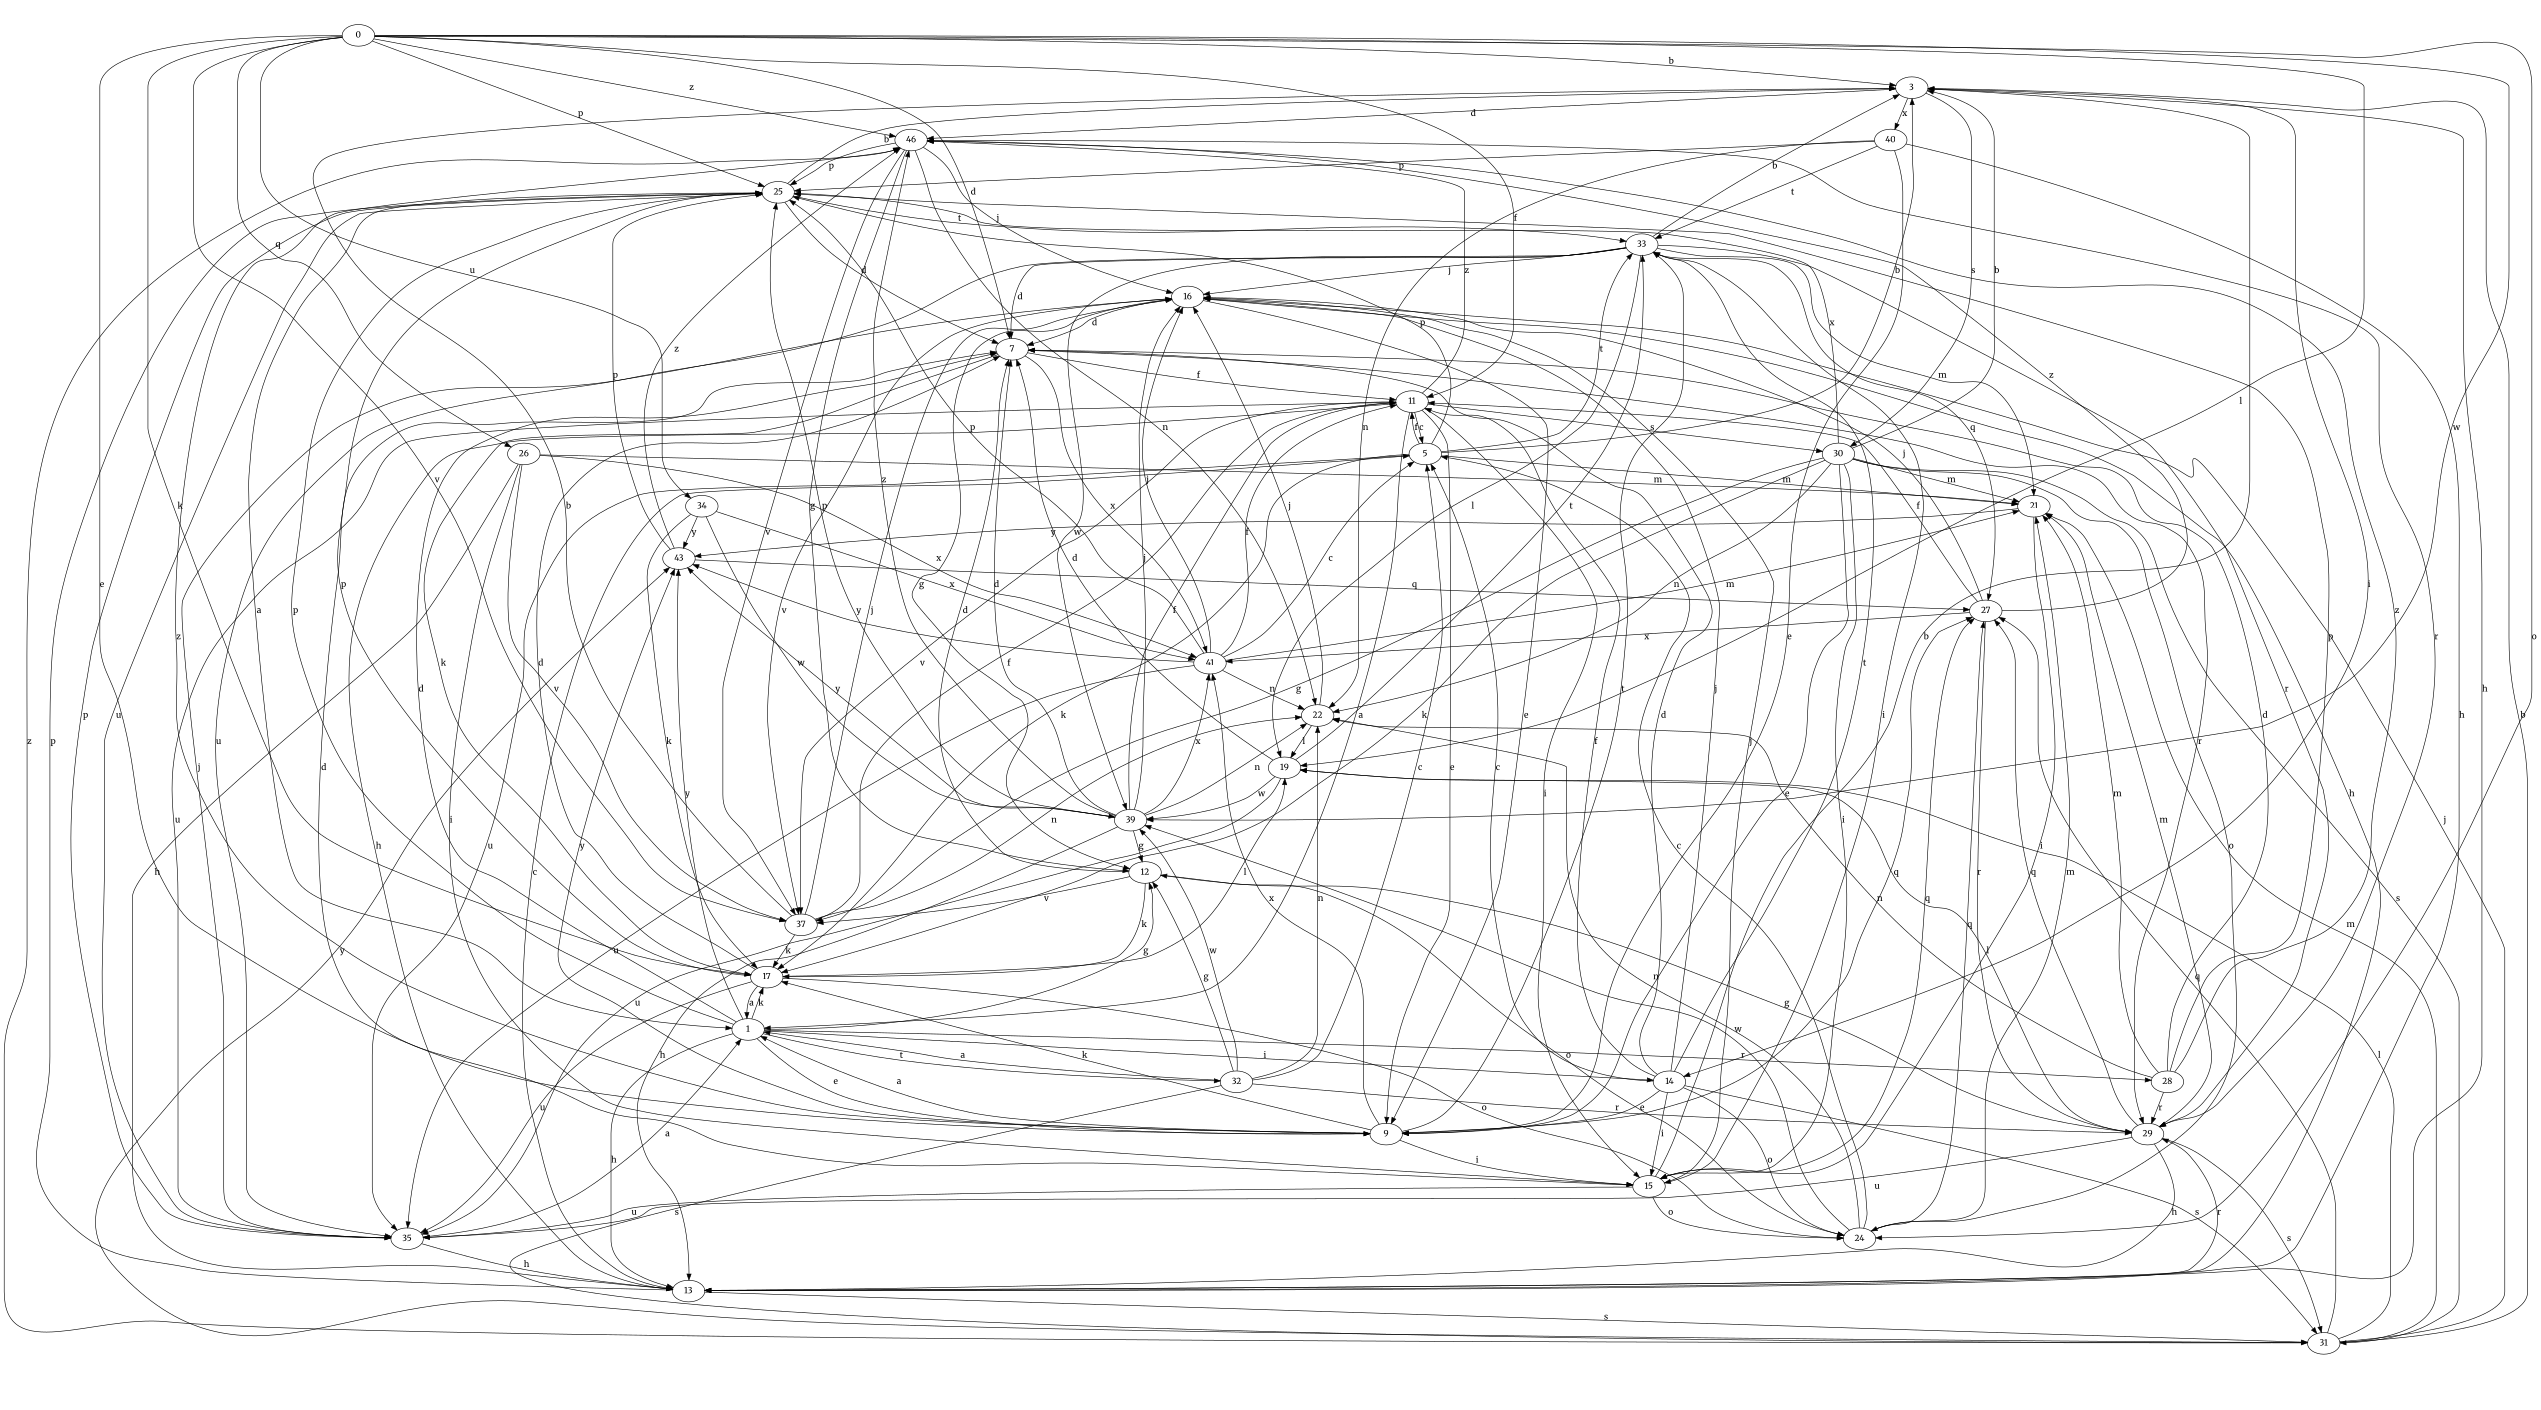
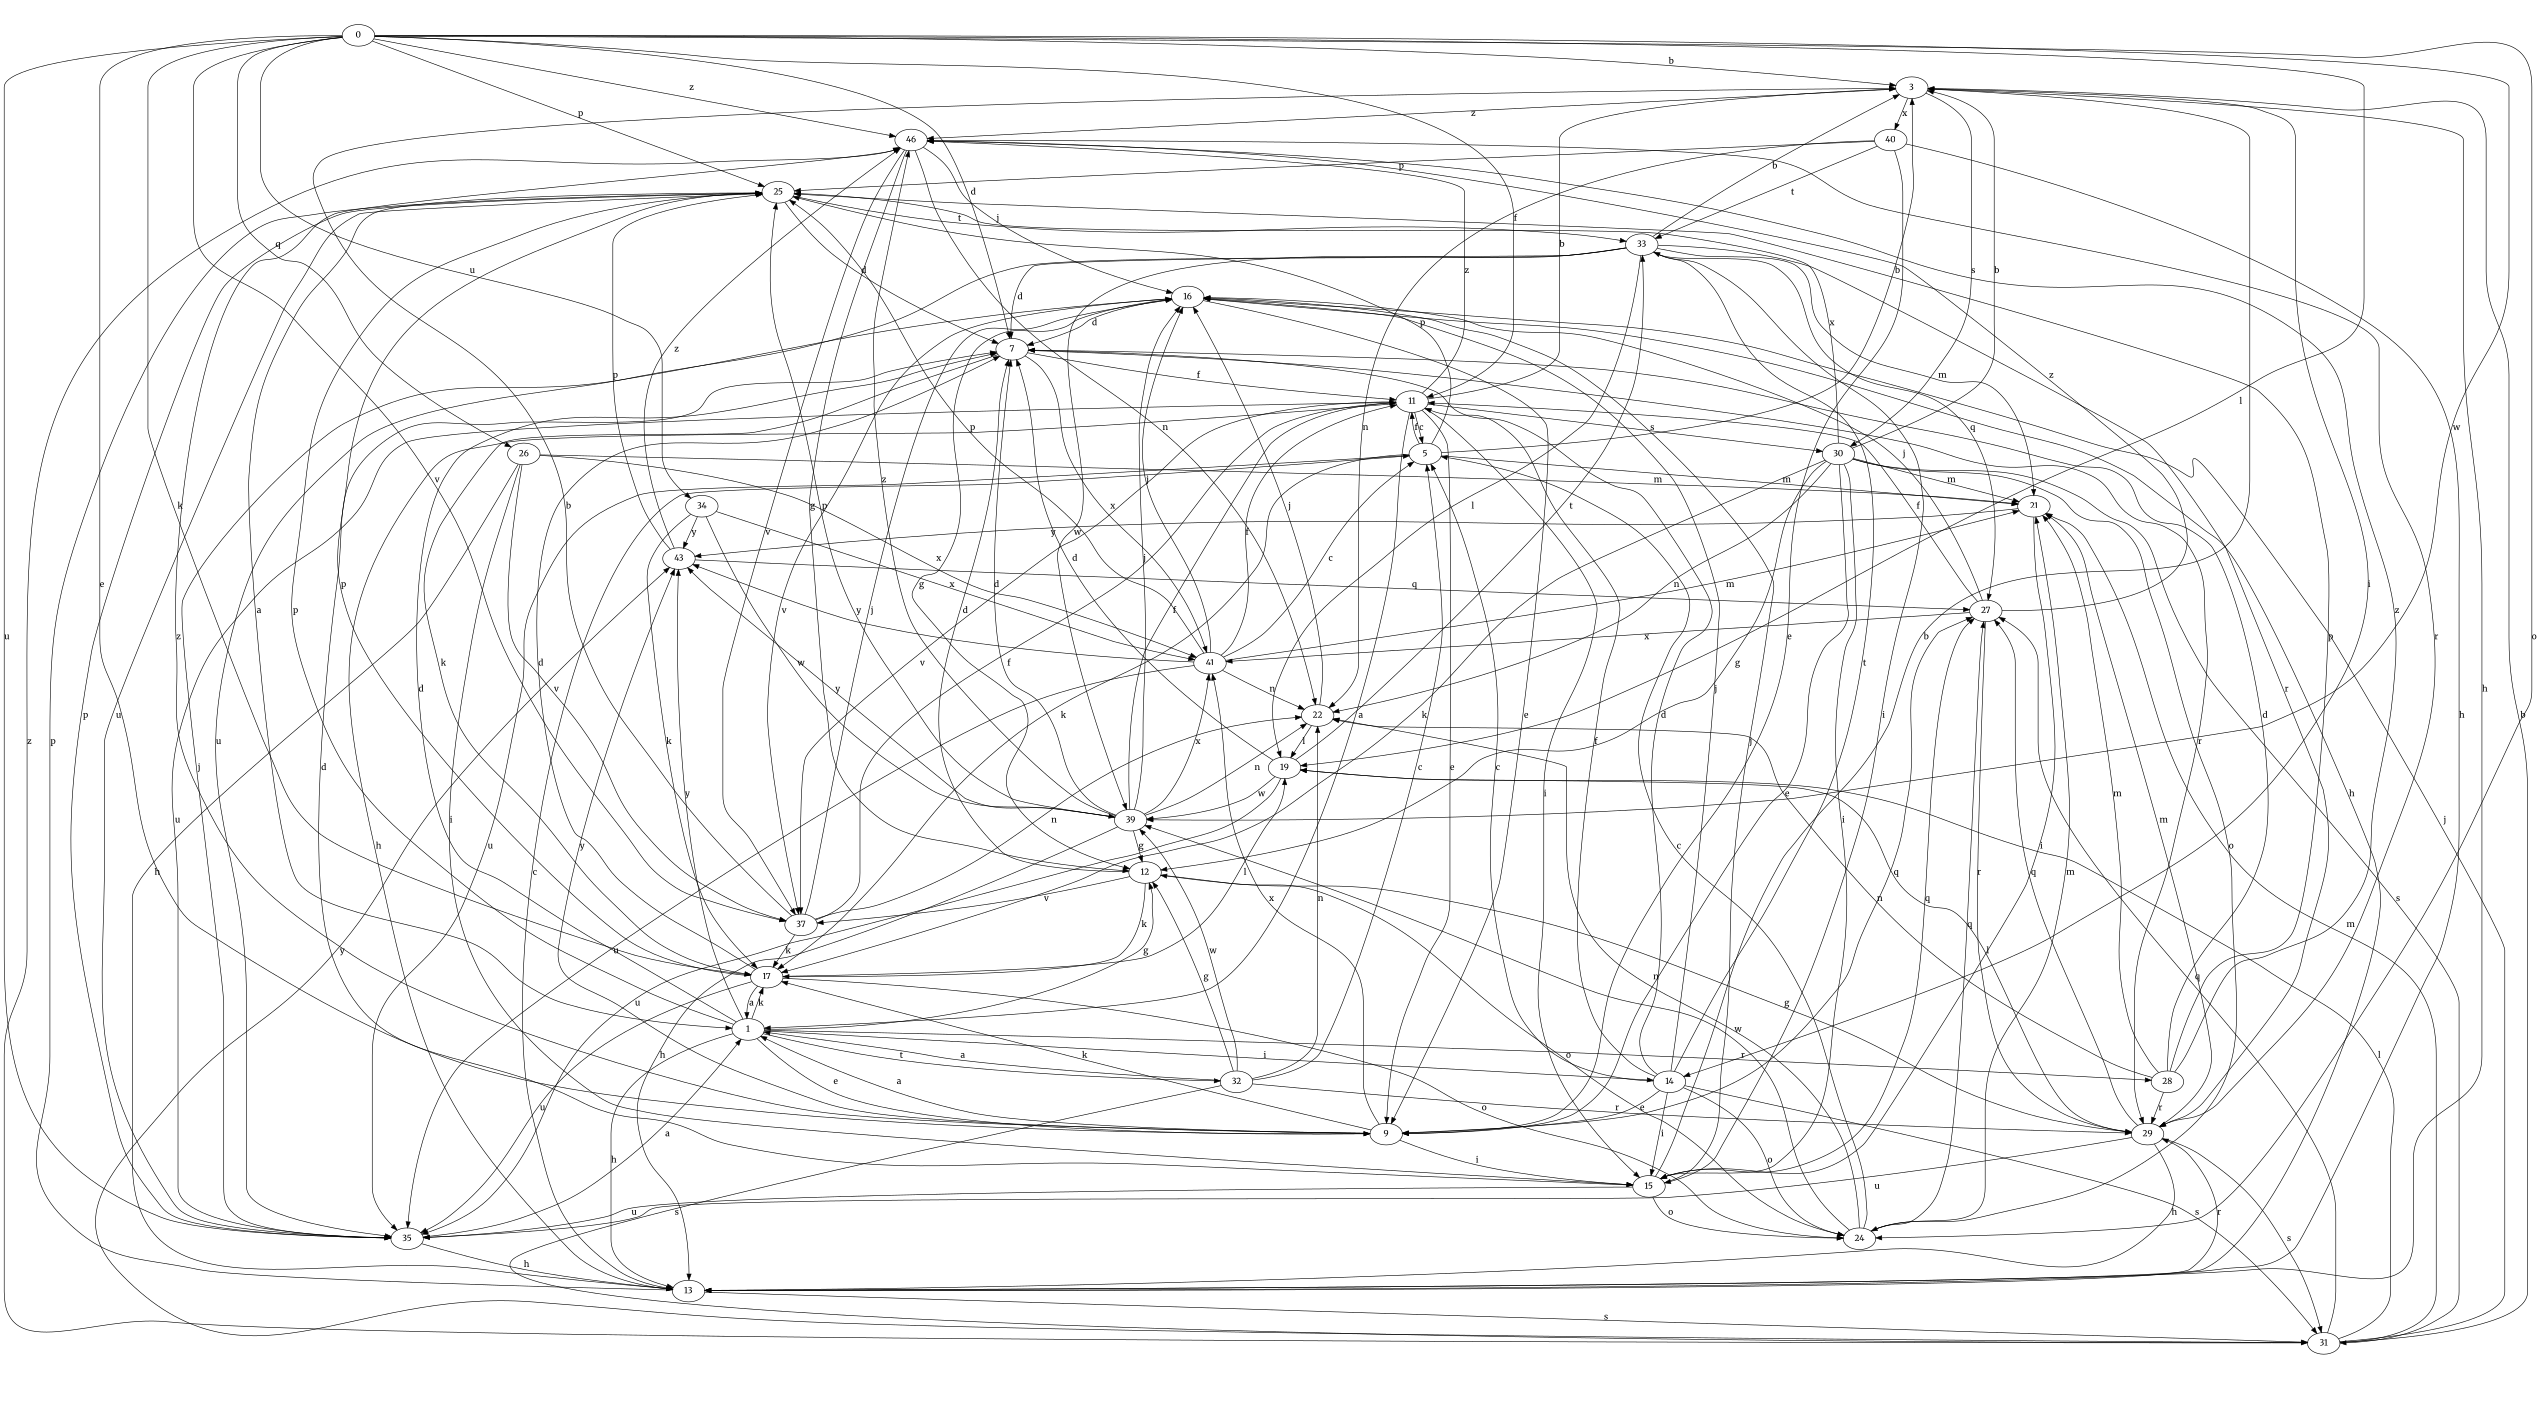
  strict digraph {
    fontname=Merriweather
    node [fontname=Merriweather]
    edge [fontname=Merriweather]
    0
    3
    7
    9
    11
    17
    19
    24
    25
    26
    34
    35
    37
    39
    46
    13
    14
    30
    40
    29
    41
    1
    43
    33
    15
    27
    5
    21
    22
    16
    12
    28
    32
    31
    0 -> 3 [label=b]
    0 -> 7 [label=d]
    0 -> 9 [label=e]
    0 -> 11 [label=f]
    0 -> 17 [label=k]
    0 -> 19 [label=l]
    0 -> 24 [label=o]
    0 -> 25 [label=p]
    0 -> 26 [label=q]
    0 -> 34 [label=u]
+   0 -> 35 [label=u]
    0 -> 37 [label=v]
    0 -> 39 [label=w]
    0 -> 46 [label=z]
-   3 -> 46 [label=d]
+   3 -> 46 [label=z]
    3 -> 13 [label=h]
    3 -> 14 [label=i]
    3 -> 30 [label=s]
    3 -> 40 [label=x]
    7 -> 11 [label=f]
    7 -> 17 [label=k]
    7 -> 29 [label=r]
    7 -> 41 [label=x]
    9 -> 17 [label=k]
    9 -> 46 [label=z]
    9 -> 41 [label=x]
    9 -> 1 [label=a]
    9 -> 43 [label=y]
-   9 -> 33 [label=t]
    9 -> 15 [label=i]
    9 -> 27 [label=q]
    11 -> 9 [label=e]
    11 -> 35 [label=u]
    11 -> 37 [label=v]
    11 -> 46 [label=z]
    11 -> 13 [label=h]
    11 -> 30 [label=s]
    11 -> 1 [label=a]
    11 -> 15 [label=i]
    11 -> 5 [label=c]
    17 -> 7 [label=d]
    17 -> 19 [label=l]
    17 -> 24 [label=o]
    17 -> 25 [label=p]
    17 -> 35 [label=u]
    17 -> 1 [label=a]
    19 -> 7 [label=d]
    19 -> 35 [label=u]
    19 -> 39 [label=w]
    19 -> 33 [label=t]
    24 -> 39 [label=w]
    24 -> 27 [label=q]
    24 -> 5 [label=c]
    24 -> 21 [label=m]
    24 -> 22 [label=n]
-   25 -> 3 [label=b]
+   11 -> 3 [label=b]
    25 -> 7 [label=d]
    25 -> 35 [label=u]
    25 -> 1 [label=a]
    25 -> 33 [label=t]
    26 -> 37 [label=v]
    26 -> 13 [label=h]
    26 -> 41 [label=x]
    26 -> 15 [label=i]
    26 -> 21 [label=m]
    34 -> 17 [label=k]
    34 -> 39 [label=w]
    34 -> 41 [label=x]
    34 -> 43 [label=y]
    35 -> 25 [label=p]
    35 -> 13 [label=h]
    35 -> 1 [label=a]
    35 -> 16 [label=j]
    37 -> 3 [label=b]
    37 -> 11 [label=f]
    37 -> 17 [label=k]
    37 -> 22 [label=n]
    37 -> 16 [label=j]
    39 -> 7 [label=d]
    39 -> 11 [label=f]
    39 -> 25 [label=p]
    39 -> 46 [label=z]
    39 -> 13 [label=h]
    39 -> 41 [label=x]
    39 -> 43 [label=y]
    39 -> 22 [label=n]
    39 -> 16 [label=j]
    39 -> 12 [label=g]
-   46 -> 25 [label=p]
    46 -> 37 [label=v]
    46 -> 29 [label=r]
    46 -> 22 [label=n]
    46 -> 16 [label=j]
    46 -> 12 [label=g]
    13 -> 25 [label=p]
    13 -> 29 [label=r]
    13 -> 5 [label=c]
    13 -> 31 [label=s]
    14 -> 7 [label=d]
    14 -> 9 [label=e]
    14 -> 11 [label=f]
    14 -> 24 [label=o]
    14 -> 33 [label=t]
    14 -> 15 [label=i]
    14 -> 5 [label=c]
    14 -> 16 [label=j]
    14 -> 31 [label=s]
    30 -> 3 [label=b]
    30 -> 9 [label=e]
    30 -> 17 [label=k]
    30 -> 24 [label=o]
    30 -> 25 [label=x]
    30 -> 15 [label=i]
    30 -> 21 [label=m]
    30 -> 22 [label=n]
-   30 -> 37 [label=g]
+   30 -> 12 [label=g]
    30 -> 31 [label=s]
    40 -> 9 [label=e]
    40 -> 25 [label=p]
    40 -> 13 [label=h]
    40 -> 33 [label=t]
    40 -> 22 [label=n]
    29 -> 19 [label=l]
    29 -> 35 [label=u]
    29 -> 13 [label=h]
    29 -> 27 [label=q]
    29 -> 21 [label=m]
    29 -> 12 [label=g]
    29 -> 31 [label=s]
    41 -> 11 [label=f]
    41 -> 25 [label=p]
    41 -> 35 [label=u]
    41 -> 43 [label=y]
    41 -> 5 [label=c]
    41 -> 21 [label=m]
    41 -> 22 [label=n]
    41 -> 16 [label=j]
    1 -> 7 [label=d]
    1 -> 9 [label=e]
    1 -> 17 [label=k]
    1 -> 25 [label=p]
    1 -> 13 [label=h]
    1 -> 14 [label=i]
    1 -> 43 [label=y]
    1 -> 12 [label=g]
    1 -> 28 [label=r]
    1 -> 32 [label=t]
    43 -> 25 [label=p]
    43 -> 46 [label=z]
    43 -> 27 [label=q]
    33 -> 3 [label=b]
    33 -> 7 [label=d]
    33 -> 19 [label=l]
    33 -> 35 [label=u]
    33 -> 39 [label=w]
    33 -> 29 [label=r]
    33 -> 15 [label=i]
    33 -> 27 [label=q]
    33 -> 21 [label=m]
-   33 -> 16 [label=j]
    15 -> 3 [label=b]
    15 -> 7 [label=d]
    15 -> 24 [label=o]
    15 -> 35 [label=u]
    15 -> 27 [label=q]
    15 -> 16 [label=j]
    27 -> 11 [label=f]
    27 -> 46 [label=z]
    27 -> 29 [label=r]
    27 -> 41 [label=x]
    27 -> 16 [label=j]
    5 -> 3 [label=b]
    5 -> 11 [label=f]
    5 -> 17 [label=k]
    5 -> 25 [label=p]
    5 -> 35 [label=u]
-   5 -> 33 [label=t]
    5 -> 21 [label=m]
    21 -> 43 [label=y]
    21 -> 15 [label=i]
    22 -> 19 [label=l]
    22 -> 16 [label=j]
    16 -> 7 [label=d]
    16 -> 9 [label=e]
    16 -> 37 [label=v]
    16 -> 13 [label=h]
    16 -> 12 [label=g]
    12 -> 7 [label=d]
    12 -> 17 [label=k]
    12 -> 24 [label=o]
    12 -> 37 [label=v]
    28 -> 7 [label=d]
    28 -> 25 [label=p]
    28 -> 46 [label=z]
    28 -> 29 [label=r]
    28 -> 21 [label=m]
    28 -> 22 [label=n]
    32 -> 39 [label=w]
    32 -> 29 [label=r]
    32 -> 1 [label=a]
    32 -> 5 [label=c]
    32 -> 22 [label=n]
    32 -> 12 [label=g]
    32 -> 31 [label=s]
    31 -> 3 [label=b]
    31 -> 19 [label=l]
    31 -> 46 [label=z]
    31 -> 43 [label=y]
    31 -> 27 [label=q]
    31 -> 21 [label=m]
    31 -> 16 [label=j]
  }
